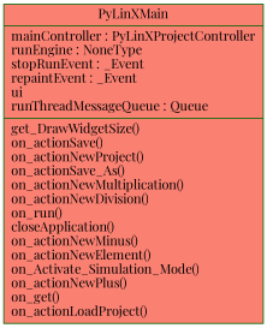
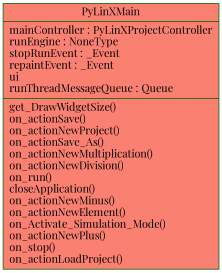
  digraph {
    rankdir=BT
    fontname="Playfair Display"
-   n1 [label="{PyLinXMain|mainController : PyLinXProjectController\lrunEngine : NoneType\lstopRunEvent : _Event\lrepaintEvent : _Event\lui\lrunThreadMessageQueue : Queue\l|get_DrawWidgetSize()\lon_actionSave()\lon_actionNewProject()\lon_actionSave_As()\lon_actionNewMultiplication()\lon_actionNewDivision()\lon_run()\lcloseApplication()\lon_actionNewMinus()\lon_actionNewElement()\lon_Activate_Simulation_Mode()\lon_actionNewPlus()\lon_get()\lon_actionLoadProject()\l}" shape=record style=filled fillcolor=salmon color=darkgreen fontname="Playfair Display"]
+   n1 [label="{PyLinXMain|mainController : PyLinXProjectController\lrunEngine : NoneType\lstopRunEvent : _Event\lrepaintEvent : _Event\lui\lrunThreadMessageQueue : Queue\l|get_DrawWidgetSize()\lon_actionSave()\lon_actionNewProject()\lon_actionSave_As()\lon_actionNewMultiplication()\lon_actionNewDivision()\lon_run()\lcloseApplication()\lon_actionNewMinus()\lon_actionNewElement()\lon_Activate_Simulation_Mode()\lon_actionNewPlus()\lon_stop()\lon_actionLoadProject()\l}" shape=record style=filled fillcolor=salmon color=darkgreen fontname="Playfair Display"]
  }
